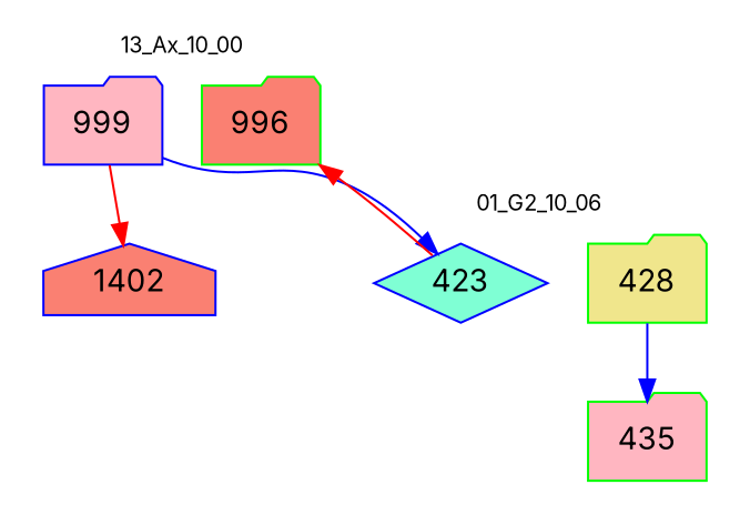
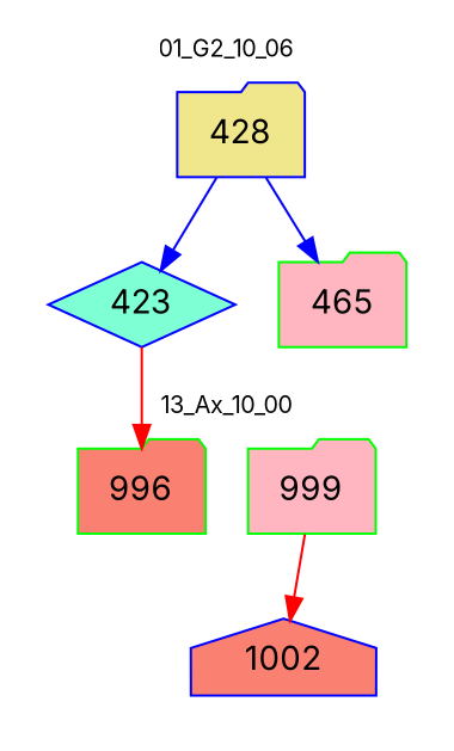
  digraph {
    fontname=Inter
    node [color=green fillcolor=lightpink fontname=Inter shape=folder style=filled]
    edge [color=red fontname=Inter]
-   n1 [color=blue label=999]
+   n1 [label=999]
    n2 [fillcolor=salmon label=996]
-   n3 [color=blue fillcolor=salmon label=1402 shape=house]
-   n4 [fillcolor=khaki label=428]
+   n3 [color=blue fillcolor=salmon label=1002 shape=house]
+   n4 [color=blue fillcolor=khaki label=428]
    n5 [color=blue fillcolor=aquamarine label=423 shape=diamond]
-   n6 [label=435]
+   n6 [label=465]
    subgraph cluster_1 {
      color=white
      fontsize=10
      label="13_Ax_10_00"
      n1
      n2
      n3
    }
    subgraph cluster_2 {
      color=white
      fontsize=10
      label="01_G2_10_06"
      n4
      n5
      n6
    }
    n1 -> n3
-   n1 -> n5 [color=blue]
+   n4 -> n5 [color=blue]
    n4 -> n6 [color=blue]
    n5 -> n2
  }
